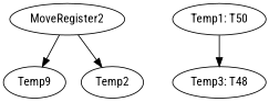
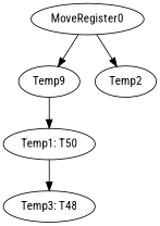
  digraph {
    fontname="Roboto Condensed"
    ordering=out
    node [fontname="Roboto Condensed"]
    edge [fontname="Roboto Condensed"]
    n1 [label=Temp9]
-   MoveRegister0 [label=MoveRegister2]
+   MoveRegister0
    Temp2
    "Temp1: T50"
    "Temp3: T48"
+   n1 -> "Temp1: T50"
    MoveRegister0 -> n1
    MoveRegister0 -> Temp2
    "Temp1: T50" -> "Temp3: T48"
  }
